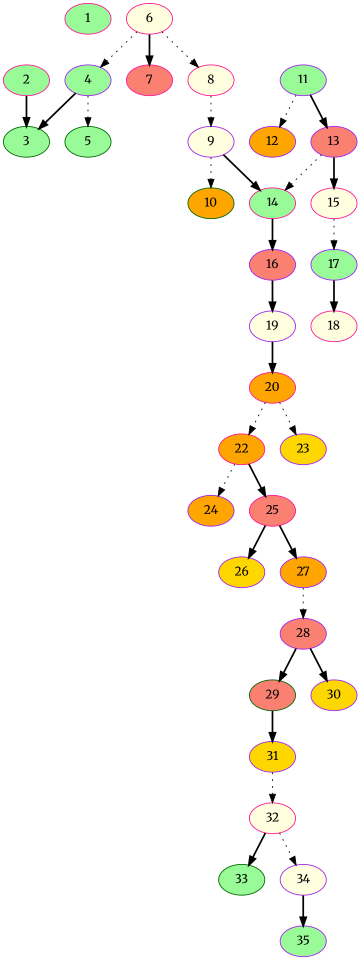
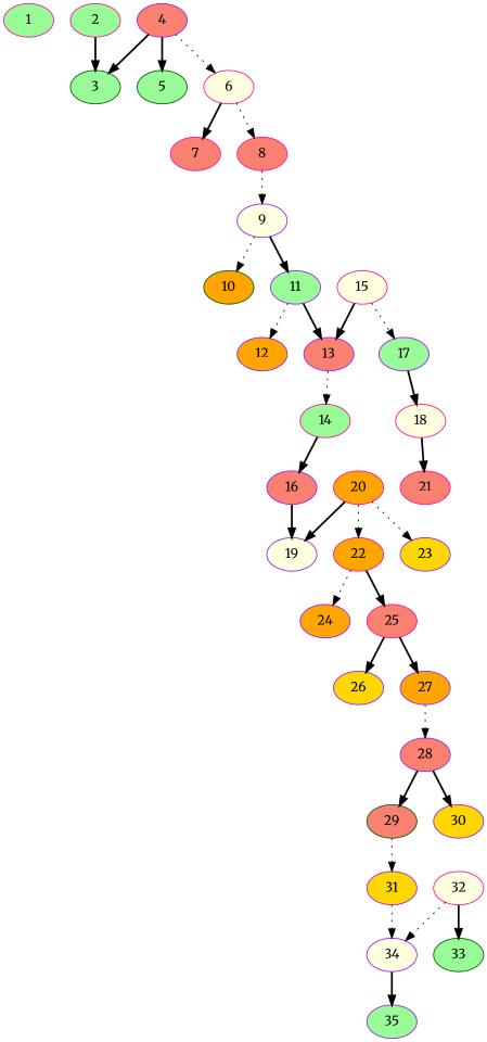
  digraph {
    fontname=Merriweather
    node [alpha=0.14 color=purple fillcolor=palegreen fontname=Merriweather style=filled]
    edge [fontname=Merriweather style=bold]
    1 [alpha=0.02 color=deeppink expect_size=29505536]
    2 [alpha=0.06 color=deeppink expect_size=26452992]
    3 [color=darkgreen expect_size=35608576]
-   4 [alpha=0.02 expect_size=16301056]
+   4 [alpha=0.02 expect_size=16301056 fillcolor=salmon]
    5 [alpha=0.01 color=darkgreen expect_size=21678080]
    6 [alpha=0.12 color=deeppink expect_size=39327744 fillcolor=lightyellow]
    7 [alpha=0.11 color=deeppink expect_size=16595968 fillcolor=salmon]
-   8 [alpha=0.04 color=deeppink expect_size=8743936 fillcolor=lightyellow]
+   8 [alpha=0.04 color=deeppink expect_size=8743936 fillcolor=salmon]
    9 [alpha=0.16 expect_size=45849600 fillcolor=lightyellow]
    10 [alpha=0.15 color=darkgreen expect_size=10149888 fillcolor=orange]
    11 [alpha=0.00 expect_size=30835712]
    12 [alpha=0.03 expect_size=34667520 fillcolor=orange]
    13 [alpha=0.20 expect_size=49913856 fillcolor=salmon]
    14 [alpha=0.13 color=deeppink expect_size=36707328]
    15 [alpha=0.03 color=deeppink expect_size=40338432 fillcolor=lightyellow]
    16 [alpha=0.04 expect_size=43130880 fillcolor=salmon]
    17 [alpha=0.18 expect_size=24710144]
    19 [alpha=0.19 expect_size=13990912 fillcolor=lightyellow]
    18 [alpha=0.05 color=deeppink expect_size=51678208 fillcolor=lightyellow]
    20 [color=deeppink expect_size=51506176 fillcolor=orange]
+   21 [alpha=0.19 color=deeppink expect_size=38712320 fillcolor=salmon]
    22 [color=deeppink expect_size=39321600 fillcolor=orange]
    23 [alpha=0.01 expect_size=45752320 fillcolor=gold]
    24 [alpha=0.13 expect_size=45629440 fillcolor=orange]
    25 [alpha=0.12 color=deeppink expect_size=29249536 fillcolor=salmon]
    26 [alpha=0.05 expect_size=37346304 fillcolor=gold]
    27 [alpha=0.04 expect_size=46653440 fillcolor=orange]
    28 [alpha=0.03 expect_size=42257408 fillcolor=salmon]
    29 [alpha=0.00 color=darkgreen expect_size=6847488 fillcolor=salmon]
    30 [alpha=0.19 expect_size=51503104 fillcolor=gold]
    31 [alpha=0.09 expect_size=37492736 fillcolor=gold]
    32 [alpha=0.11 color=deeppink expect_size=36265984 fillcolor=lightyellow]
    33 [alpha=0.12 color=darkgreen expect_size=21846016]
    34 [alpha=0.07 expect_size=24600576 fillcolor=lightyellow]
    35 [alpha=0.16 expect_size=8400896]
    2 -> 3
    4 -> 3
-   4 -> 5 [style=dotted]
-   6 -> 4 [style=dotted]
+   4 -> 5
+   4 -> 6 [style=dotted]
    6 -> 7
    6 -> 8 [style=dotted]
    8 -> 9 [style=dotted]
    9 -> 10 [style=dotted]
-   9 -> 14
+   9 -> 11
    11 -> 12 [style=dotted]
    11 -> 13
    13 -> 14 [style=dotted]
-   13 -> 15
+   15 -> 13
    14 -> 16
    15 -> 17 [style=dotted]
    16 -> 19
    17 -> 18
-   19 -> 20
+   20 -> 19
+   18 -> 21
    20 -> 22 [style=dotted]
    20 -> 23 [style=dotted]
    22 -> 24 [style=dotted]
    22 -> 25
    25 -> 26
    25 -> 27
    27 -> 28 [style=dotted]
    28 -> 29
    28 -> 30
-   29 -> 31
-   31 -> 32 [style=dotted]
+   29 -> 31 [style=dotted]
+   31 -> 34 [style=dotted]
    32 -> 33
    32 -> 34 [style=dotted]
    34 -> 35
  }
